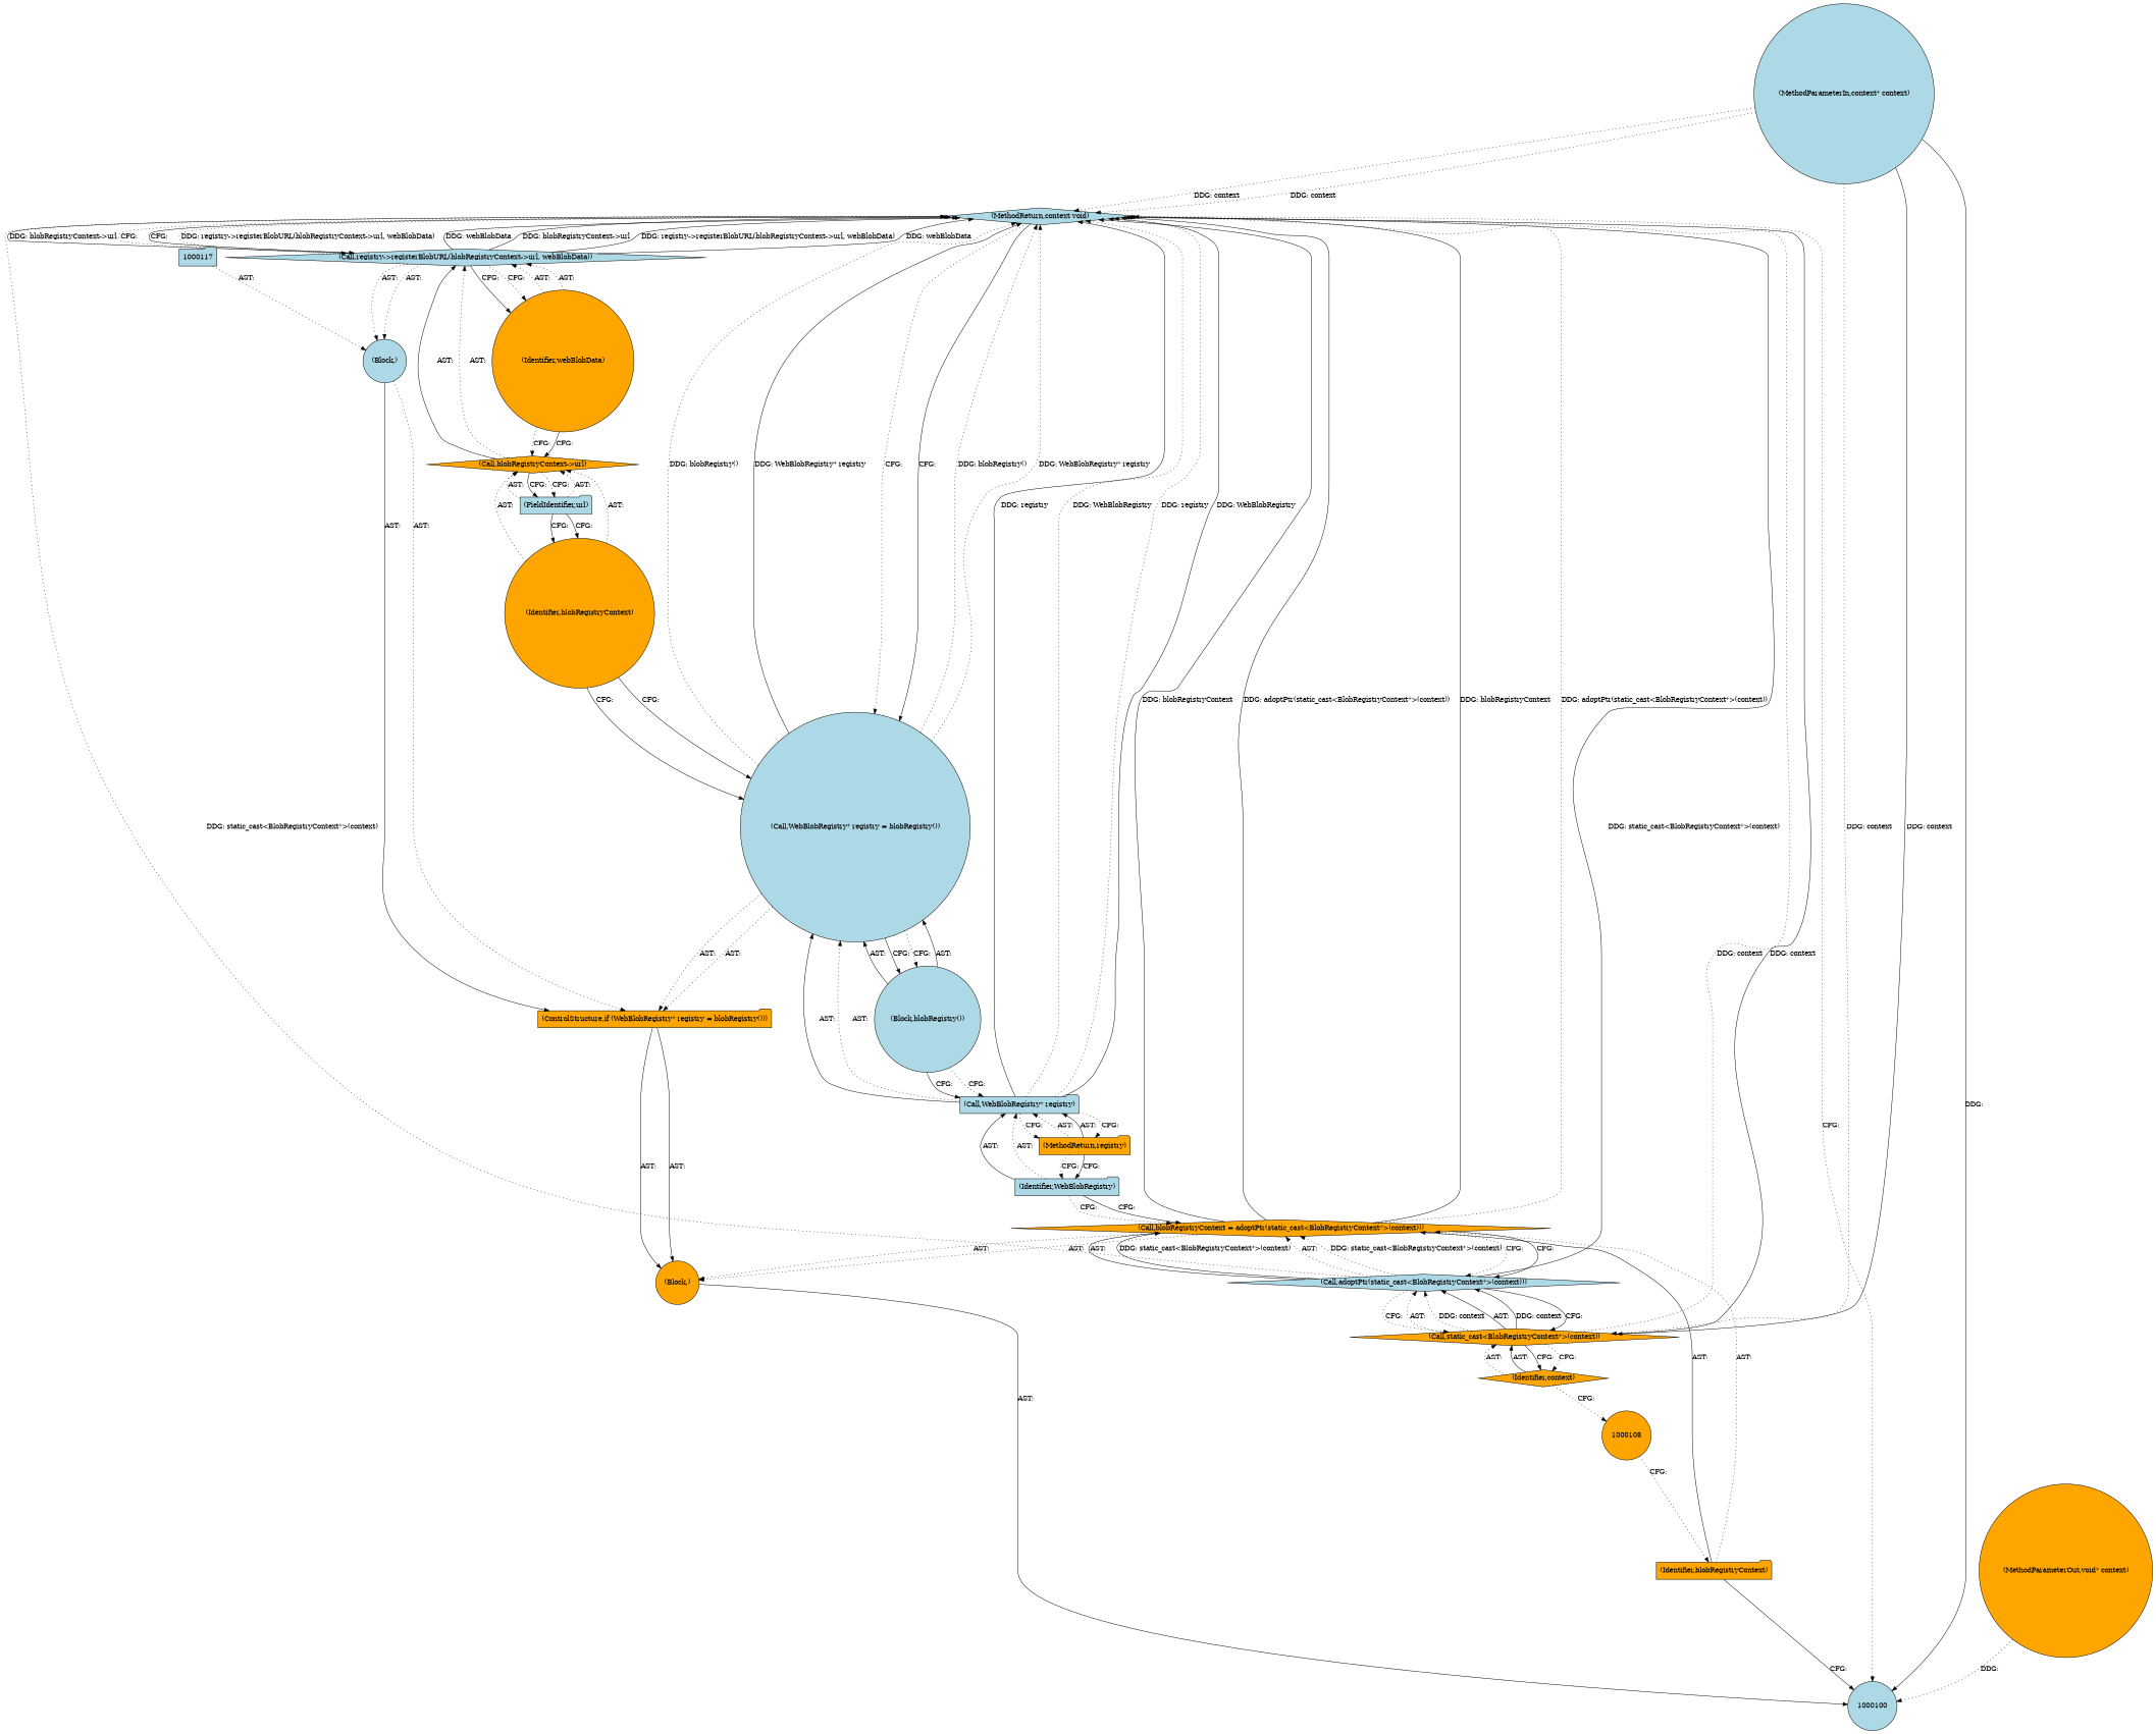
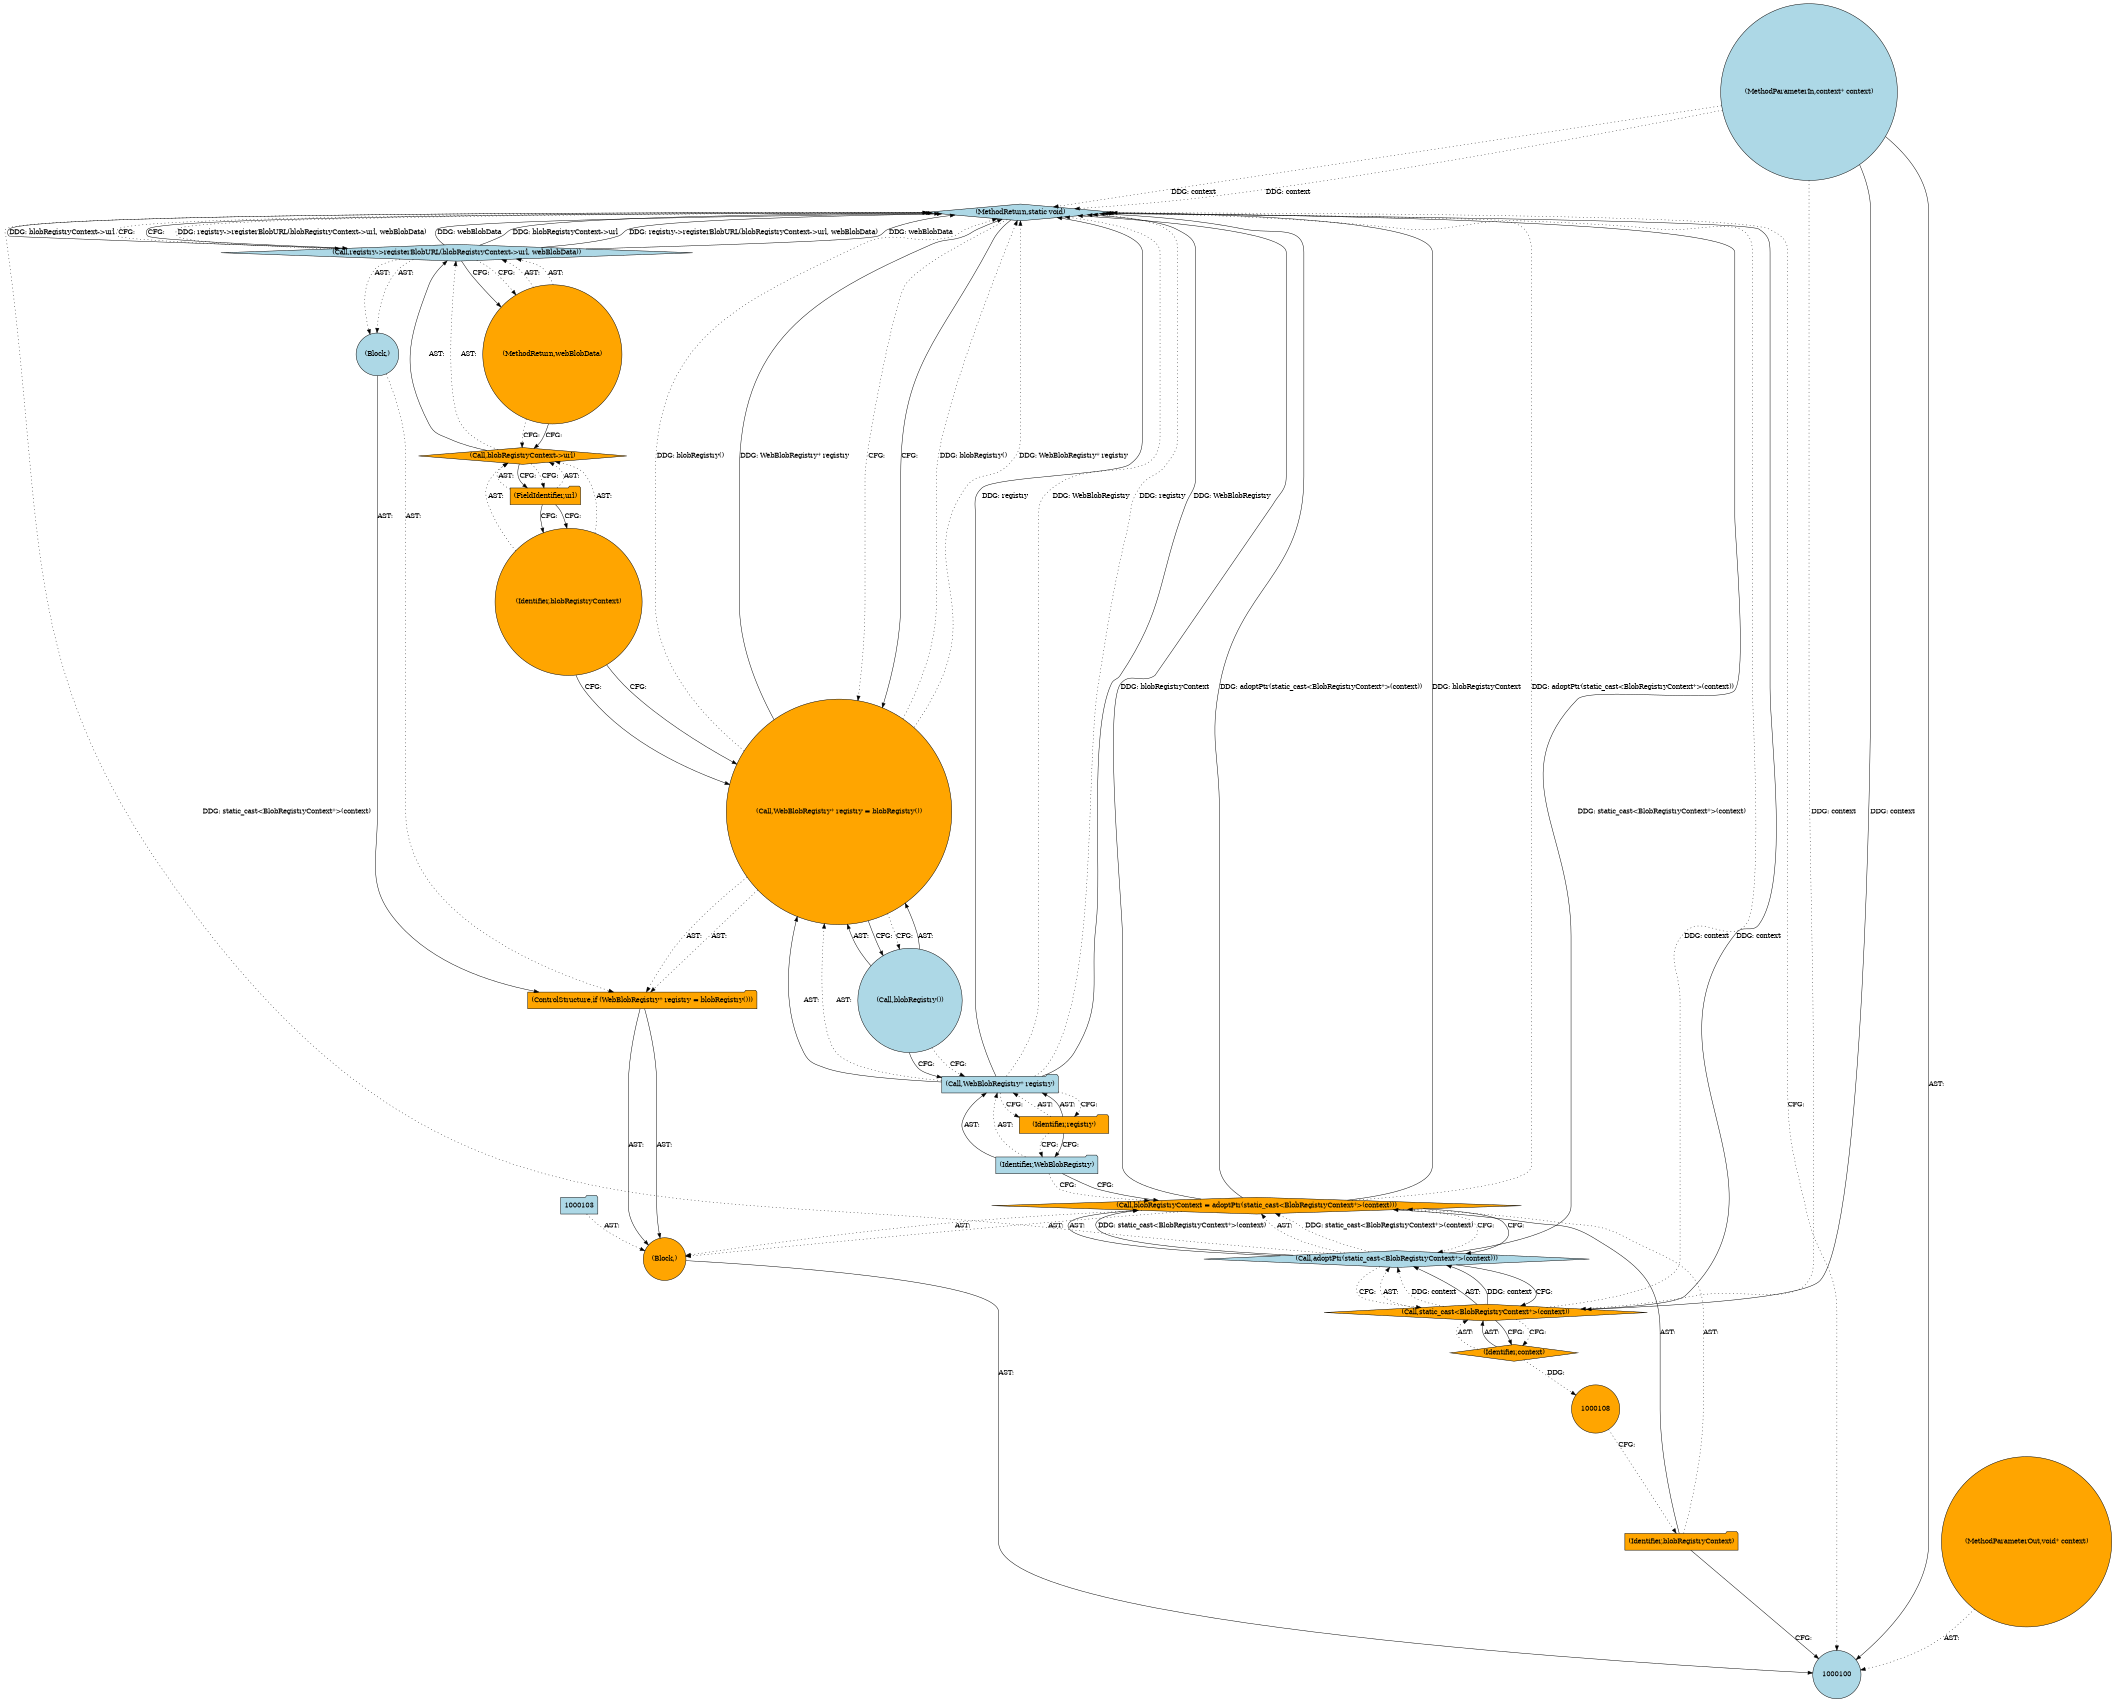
  digraph {
    node [fillcolor=orange shape=circle style=filled]
    edge [style=dotted]
-   n1 [fillcolor=lightblue label="(MethodReturn,context void)" shape=diamond]
-   n2 [fillcolor=lightblue label="(Call,WebBlobRegistry* registry = blobRegistry())"]
+   n1 [fillcolor=lightblue label="(MethodReturn,static void)" shape=diamond]
+   n2 [label="(Call,WebBlobRegistry* registry = blobRegistry())"]
    n3 [fillcolor=lightblue label="(Call,registry->registerBlobURL(blobRegistryContext->url, webBlobData))" shape=diamond]
    1000100 [fillcolor=lightblue]
-   n5 [fillcolor=lightblue label="(Block,blobRegistry())"]
+   n5 [fillcolor=lightblue label="(Call,blobRegistry())"]
    n6 [label="(ControlStructure,if (WebBlobRegistry* registry = blobRegistry()))" shape=folder]
    n7 [fillcolor=lightblue label="(Block,)"]
-   n8 [label="(Identifier,webBlobData)"]
+   n8 [label="(MethodReturn,webBlobData)"]
    n9 [fillcolor=lightblue label="(MethodParameterIn,context* context)"]
    n10 [label="(Call,static_cast<BlobRegistryContext*>(context))" shape=diamond]
    n11 [fillcolor=lightblue label="(Call,adoptPtr(static_cast<BlobRegistryContext*>(context)))" shape=diamond]
    n12 [label="(Identifier,context)" shape=diamond]
    n13 [label="(MethodParameterOut,void* context)"]
    n14 [label="(Block,)"]
    n15 [label="(Call,blobRegistryContext = adoptPtr(static_cast<BlobRegistryContext*>(context)))" shape=diamond]
    n16 [label="(Identifier,blobRegistryContext)" shape=folder]
    1000108
-   n18 [label="(MethodReturn,registry)" shape=folder]
+   n18 [label="(Identifier,registry)" shape=folder]
    n19 [fillcolor=lightblue label="(Call,WebBlobRegistry* registry)" shape=folder]
    n20 [fillcolor=lightblue label="(Identifier,WebBlobRegistry)" shape=folder]
    n21 [label="(Call,blobRegistryContext->url)" shape=diamond]
-   n22 [fillcolor=lightblue label="(FieldIdentifier,url)" shape=folder]
+   n22 [label="(FieldIdentifier,url)" shape=folder]
    n23 [label="(Identifier,blobRegistryContext)"]
-   1000117 [fillcolor=lightblue shape=folder]
+   1000103 [fillcolor=lightblue shape=folder]
    n1 -> n2 [label="CFG: "]
    n1 -> n2 [label="CFG: " style=solid]
    n1 -> n3 [label="CFG: "]
    n1 -> n3 [label="CFG: " style=solid]
    n1 -> 1000100 [label="CFG: "]
    n2 -> n1 [label="DDG: blobRegistry()"]
    n2 -> n1 [label="DDG: WebBlobRegistry* registry" style=solid]
    n2 -> n1 [label="DDG: blobRegistry()"]
    n2 -> n1 [label="DDG: WebBlobRegistry* registry"]
    n2 -> n5 [label="CFG: " style=solid]
    n2 -> n5 [label="CFG: "]
    n2 -> n6 [label="AST: "]
    n2 -> n6 [label="AST: "]
    n3 -> n1 [label="DDG: registry->registerBlobURL(blobRegistryContext->url, webBlobData)"]
    n3 -> n1 [label="DDG: webBlobData" style=solid]
    n3 -> n1 [label="DDG: blobRegistryContext->url" style=solid]
    n3 -> n1 [label="DDG: registry->registerBlobURL(blobRegistryContext->url, webBlobData)" style=solid]
    n3 -> n1 [label="DDG: webBlobData" style=solid]
    n3 -> n1 [label="DDG: blobRegistryContext->url" style=solid]
    n3 -> n7 [label="AST: "]
    n3 -> n7 [label="AST: "]
    n3 -> n8 [label="CFG: " style=solid]
    n3 -> n8 [label="CFG: "]
    n5 -> n2 [label="AST: " style=solid]
    n5 -> n2 [label="AST: " style=solid]
    n5 -> n19 [label="CFG: " style=solid]
    n5 -> n19 [label="CFG: "]
    n6 -> n14 [label="AST: " style=solid]
    n6 -> n14 [label="AST: " style=solid]
    n7 -> n6 [label="AST: "]
    n7 -> n6 [label="AST: " style=solid]
    n8 -> n3 [label="AST: "]
    n8 -> n3 [label="AST: "]
    n8 -> n21 [label="CFG: "]
    n8 -> n21 [label="CFG: " style=solid]
    n9 -> n1 [label="DDG: context"]
    n9 -> n1 [label="DDG: context"]
-   n9 -> 1000100 [label="DDG: " style=solid]
+   n9 -> 1000100 [label="AST: " style=solid]
    n9 -> n10 [label="DDG: context"]
    n9 -> n10 [label="DDG: context" style=solid]
    n10 -> n1 [label="DDG: context" style=solid]
    n10 -> n1 [label="DDG: context"]
    n10 -> n11 [label="AST: "]
    n10 -> n11 [label="DDG: context"]
    n10 -> n11 [label="AST: " style=solid]
    n10 -> n11 [label="DDG: context" style=solid]
    n10 -> n12 [label="CFG: " style=solid]
    n10 -> n12 [label="CFG: "]
    n11 -> n1 [label="DDG: static_cast<BlobRegistryContext*>(context)" style=solid]
    n11 -> n1 [label="DDG: static_cast<BlobRegistryContext*>(context)"]
    n11 -> n10 [label="CFG: "]
    n11 -> n10 [label="CFG: " style=solid]
    n11 -> n15 [label="AST: " style=solid]
    n11 -> n15 [label="DDG: static_cast<BlobRegistryContext*>(context)" style=solid]
    n11 -> n15 [label="AST: "]
    n11 -> n15 [label="DDG: static_cast<BlobRegistryContext*>(context)"]
    n12 -> n10 [label="AST: "]
    n12 -> n10 [label="AST: " style=solid]
-   n12 -> 1000108 [label="CFG: "]
-   n13 -> 1000100 [label="DDG: "]
+   n12 -> 1000108 [label="DDG: "]
+   n13 -> 1000100 [label="AST: "]
    n14 -> 1000100 [label="AST: " style=solid]
    n15 -> n1 [label="DDG: blobRegistryContext" style=solid]
    n15 -> n1 [label="DDG: adoptPtr(static_cast<BlobRegistryContext*>(context))" style=solid]
    n15 -> n1 [label="DDG: blobRegistryContext" style=solid]
    n15 -> n1 [label="DDG: adoptPtr(static_cast<BlobRegistryContext*>(context))"]
    n15 -> n11 [label="CFG: " style=solid]
    n15 -> n11 [label="CFG: "]
    n15 -> n14 [label="AST: "]
    n15 -> n14 [label="AST: "]
    n16 -> 1000100 [label="CFG: " style=solid]
    n16 -> n15 [label="AST: " style=solid]
    n16 -> n15 [label="AST: "]
    1000108 -> n16 [label="CFG: "]
    n18 -> n19 [label="AST: "]
    n18 -> n19 [label="AST: " style=solid]
    n18 -> n20 [label="CFG: "]
    n18 -> n20 [label="CFG: " style=solid]
    n19 -> n1 [label="DDG: registry"]
    n19 -> n1 [label="DDG: WebBlobRegistry" style=solid]
    n19 -> n1 [label="DDG: registry" style=solid]
    n19 -> n1 [label="DDG: WebBlobRegistry"]
    n19 -> n2 [label="AST: " style=solid]
    n19 -> n2 [label="AST: "]
    n19 -> n18 [label="CFG: "]
    n19 -> n18 [label="CFG: "]
    n20 -> n15 [label="CFG: "]
    n20 -> n15 [label="CFG: " style=solid]
    n20 -> n19 [label="AST: " style=solid]
    n20 -> n19 [label="AST: "]
    n21 -> n3 [label="AST: " style=solid]
    n21 -> n3 [label="AST: "]
    n21 -> n22 [label="CFG: " style=solid]
    n21 -> n22 [label="CFG: "]
    n22 -> n21 [label="AST: "]
    n22 -> n21 [label="AST: "]
    n22 -> n23 [label="CFG: " style=solid]
    n22 -> n23 [label="CFG: " style=solid]
    n23 -> n2 [label="CFG: " style=solid]
    n23 -> n2 [label="CFG: " style=solid]
    n23 -> n21 [label="AST: "]
    n23 -> n21 [label="AST: "]
-   1000117 -> n7 [label="AST: "]
+   1000103 -> n14 [label="AST: "]
  }
